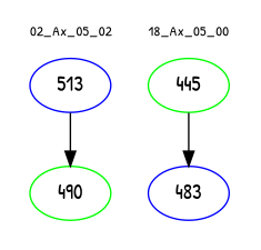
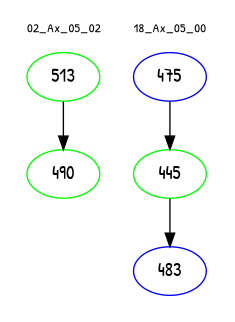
  digraph {
    fontname="Patrick Hand"
    node [color=blue fontname="Patrick Hand"]
    edge [color=black fontname="Patrick Hand"]
-   n1 [label=513]
+   n1 [color=green label=513]
    n2 [color=green label=490]
+   n3 [label=475]
    n4 [color=green label=445]
    n5 [label=483]
    subgraph cluster_1 {
      color=white
      fontsize=10
      label="02_Ax_05_02"
      n1
      n2
    }
    subgraph cluster_2 {
      color=white
      fontsize=10
      label="18_Ax_05_00"
+     n3
      n4
      n5
    }
    n1 -> n2
+   n3 -> n4
    n4 -> n5
  }
